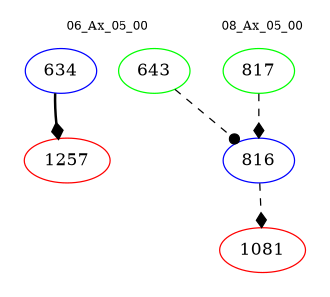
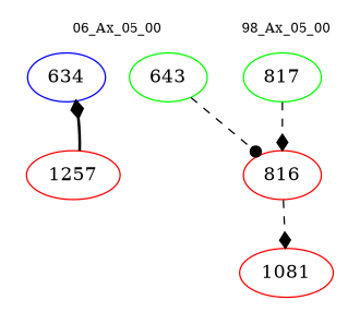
  digraph {
    node [color=green]
    edge [arrowhead=diamond color=black style=dashed]
    n1 [label=643]
    n2 [color=blue label=634]
    n3 [color=red label=1257]
    n4 [label=817]
-   n5 [color=blue label=816]
+   n5 [color=red label=816]
    n6 [color=red label=1081]
    subgraph cluster_1 {
      color=white
      fontsize=10
      label="06_Ax_05_00"
      n1
      n2
      n3
    }
    subgraph cluster_2 {
      color=white
      fontsize=10
-     label="08_Ax_05_00"
+     label="98_Ax_05_00"
      n4
      n5
      n6
    }
    n1 -> n5 [arrowhead=dot]
-   n2 -> n3 [style=bold]
+   n3 -> n2 [style=bold]
    n4 -> n5
    n5 -> n6
  }
